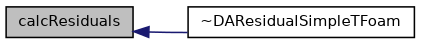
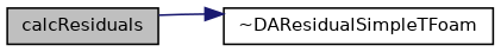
  digraph {
    rankdir=LR
    node [color=black fontname=Helvetica fontsize=10 shape=record]
    n1 [fillcolor=grey75 fontcolor=black height=0.2 label=calcResiduals style=filled width=0.4]
    n2 [height=0.2 label="~DAResidualSimpleTFoam" width=0.4]
-   n1 -> n2 [color=midnightblue dir=back fontname=Helvetica fontsize=10 labelfontname=Helvetica labelfontsize=10 style=solid]
+   n2 -> n1 [color=midnightblue dir=back fontname=Helvetica fontsize=10 labelfontname=Helvetica labelfontsize=10 style=solid]
  }
